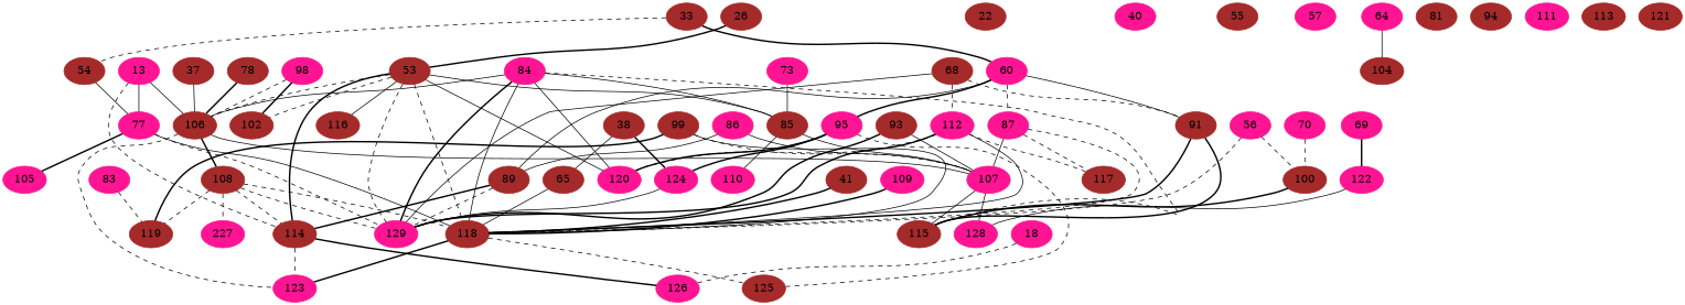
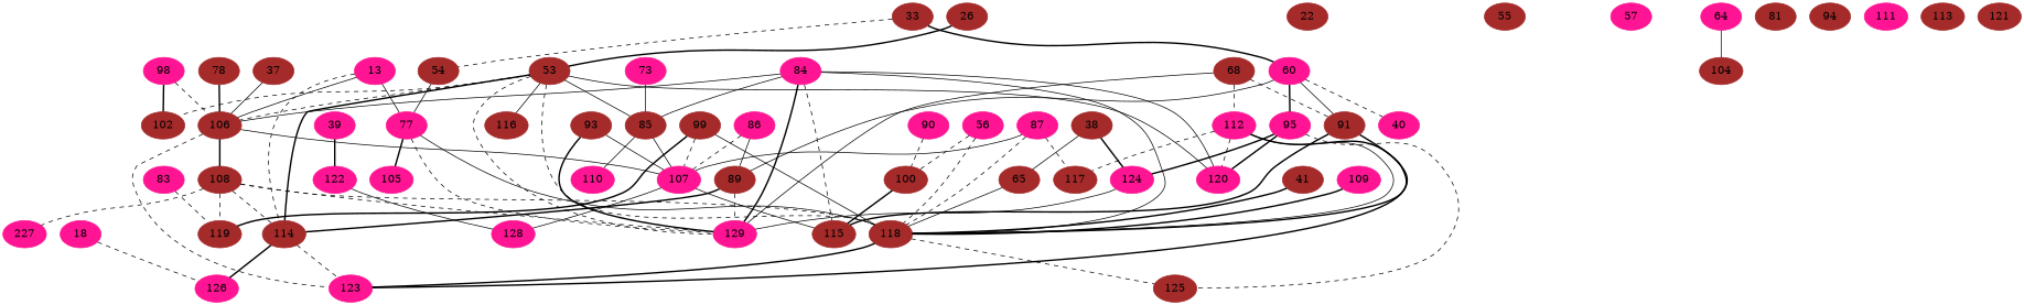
  graph {
    node [color=brown style=filled]
    edge [style=dashed]
    13 [color=deeppink super="+10"]
    77 [color=deeppink]
    106 [super="+36+45+62"]
    114 [super="+74+71"]
    118 [super="+72+48+63+79+82"]
    129 [color=deeppink super="+75+76"]
    105 [color=deeppink]
    107 [color=deeppink super="+7"]
    108 [super="+61+103"]
    123 [color=deeppink]
    126 [color=deeppink]
    18 [color=deeppink]
    22
    53 [super="+17+52+51"]
    85 [super="+8"]
    102 [super="+67+58"]
    116
    120 [color=deeppink super="+97"]
    26
    33
    54
    60 [color=deeppink super="+1"]
    87 [color=deeppink super="+35+46"]
    89
    91 [super="+90+49"]
    95 [color=deeppink super="+50"]
    37
    38 [super="+28"]
    65
    124 [color=deeppink]
    40 [color=deeppink]
    125
    41
    110 [color=deeppink]
    55
    56 [color=deeppink]
    100
    115
    57 [color=deeppink]
    117
    64 [color=deeppink]
    104
    68 [super="+9+15"]
    112 [color=deeppink super="+66+92+80+101"]
-   69 [color=deeppink]
+   69 [color=deeppink label=39]
    122 [color=deeppink]
    128 [color=deeppink]
-   70 [color=deeppink super="+14"]
+   70 [color=deeppink super="+14" label=90]
    73 [color=deeppink]
    78
    81
    83 [color=deeppink]
    119
    84 [color=deeppink super="+12"]
    86 [color=deeppink]
    93
    94
    98 [color=deeppink]
    99
    n60 [color=deeppink label=227]
    109 [color=deeppink]
    111 [color=deeppink]
    113
    121
    13 -- 77 [style=solid weight=2]
    13 -- 106 [style=solid]
    13 -- 114
    77 -- 118 [style=solid]
    77 -- 129
    77 -- 105 [style=bold]
    106 -- 107 [style=solid weight=2]
    106 -- 108 [style=bold weight=4]
    106 -- 123
    114 -- 123
    114 -- 126 [style=bold]
    118 -- 123 [style=bold]
    118 -- 125
    107 -- 115 [style=solid]
    107 -- 128 [style=solid]
    108 -- 114
    108 -- 118 [weight=5]
    108 -- 129
    108 -- 119
    108 -- n60
    18 -- 126
    53 -- 106 [weight=3]
    53 -- 114 [style=bold]
    53 -- 118 [weight=2]
    53 -- 129
    53 -- 85 [style=solid weight=2]
    53 -- 102
    53 -- 116 [style=solid]
    53 -- 120 [style=solid weight=3]
    85 -- 107 [style=solid weight=2]
    85 -- 110 [style=solid]
    26 -- 53 [style=bold]
    33 -- 54
    33 -- 60 [style=bold weight=2]
    54 -- 77 [style=solid]
-   60 -- 87
+   60 -- 40
    60 -- 89 [style=solid weight=2]
    60 -- 91 [style=solid weight=2]
    60 -- 95 [style=bold]
    87 -- 118
    87 -- 107 [style=solid weight=3]
    87 -- 117
    89 -- 114 [style=bold]
    89 -- 129
    91 -- 118 [style=bold]
    91 -- 115 [style=bold]
    95 -- 120 [style=bold]
    95 -- 124 [style=bold]
    95 -- 125
    37 -- 106 [style=solid]
    38 -- 65 [style=solid]
    38 -- 124 [style=bold weight=2]
    65 -- 118 [style=solid]
    124 -- 129 [style=solid]
    41 -- 118 [style=bold]
    56 -- 118
    56 -- 100
    100 -- 115 [style=bold]
    64 -- 104 [style=solid]
    68 -- 129 [style=solid]
    68 -- 91 [weight=2]
    68 -- 112 [weight=2]
    112 -- 118 [style=solid]
-   112 -- 129 [style=bold]
+   112 -- 123 [style=bold]
    112 -- 120
    112 -- 117
    69 -- 122 [style=bold]
    122 -- 128 [style=solid]
    70 -- 100 [weight=2]
    73 -- 85 [style=solid]
    78 -- 106 [style=bold]
    83 -- 119
    84 -- 106 [style=solid]
    84 -- 118 [style=solid]
    84 -- 129 [style=bold weight=2]
    84 -- 85 [style=solid]
    84 -- 120 [style=solid]
    84 -- 115
-   86 -- 107 [style=solid]
+   86 -- 107
    86 -- 89 [style=solid]
    93 -- 129 [style=bold]
    93 -- 107 [style=solid]
    98 -- 106
    98 -- 102 [style=bold]
    99 -- 118 [style=solid]
    99 -- 107
    99 -- 119 [style=bold]
    109 -- 118 [style=bold]
  }
